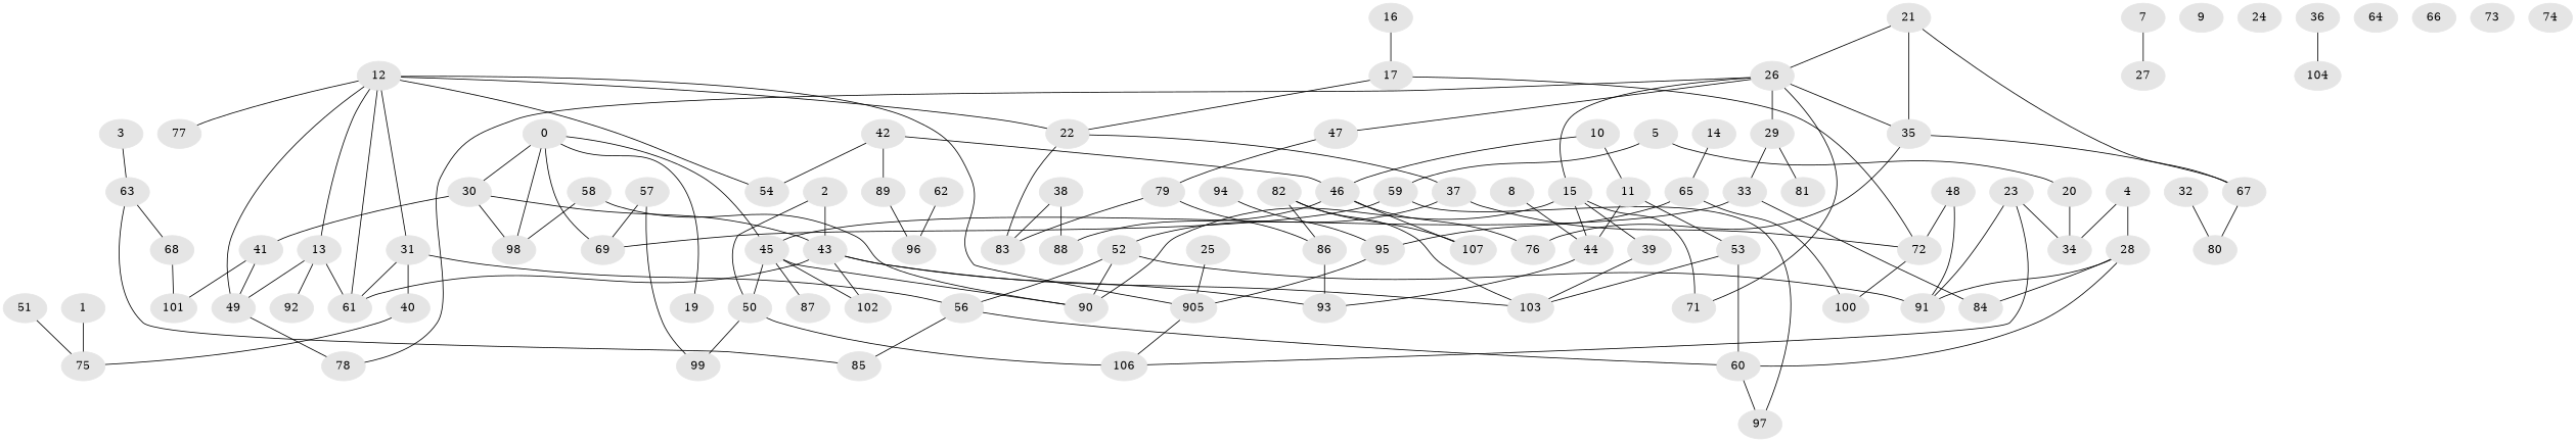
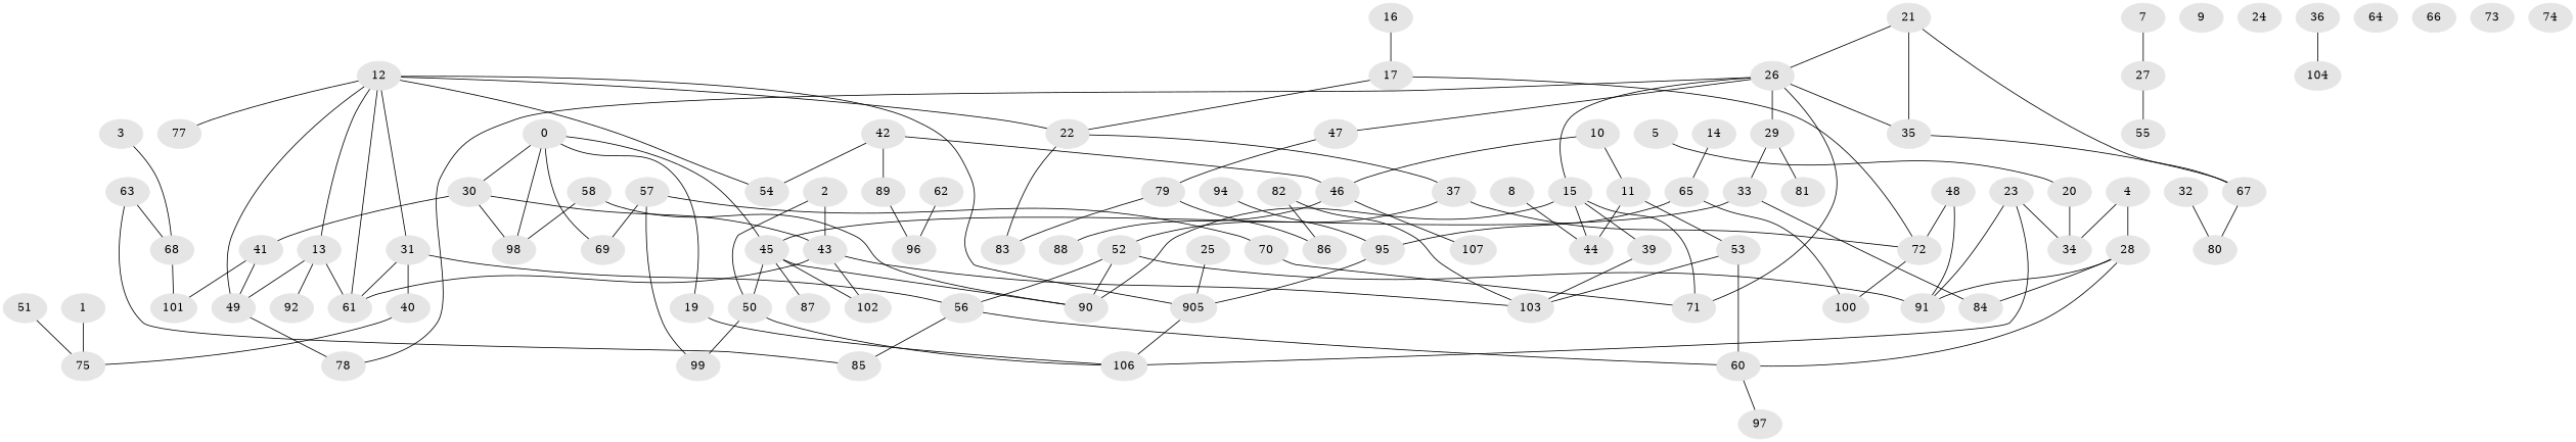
  graph {
    node [color=gray90 style=filled]
    1
    75
    2
    43
    50
    61
    103
-   93
    102
    106
    99
    3
    68
    101
    4
    28
    34
    91
    60
    84
    5
    20
-   59
    69
    97
    n26 [label=0]
    19
    30
    45
    98
    41
    90
    87
    7
    27
    17
    22
    72
+   55
    8
    44
    9
    10
    11
    46
    53
-   76
    88
    107
    12
    13
    31
    49
    54
    77
    n56 [label=905]
    92
    37
    83
    40
    56
    78
    14
    65
    95
    100
    15
    39
    71
    16
    21
    26
    35
    67
    29
    47
    80
    52
    23
    24
    25
    33
    81
    79
    85
    32
    36
    104
-   38
    42
    89
    96
    86
    48
    51
    57
+   70
    58
    62
    63
    64
    66
    73
    74
    82
    94
    1 -- 75
    2 -- 43
    2 -- 50
    43 -- 61
    43 -- 103
-   43 -- 93
    43 -- 102
    50 -- 106
    50 -- 99
-   3 -- 63
+   3 -- 68
    68 -- 101
    4 -- 28
    4 -- 34
    28 -- 91
    28 -- 60
    28 -- 84
    60 -- 97
    5 -- 20
-   5 -- 59
    20 -- 34
-   59 -- 69
-   59 -- 97
    n26 -- 69
    n26 -- 19
    n26 -- 30
    n26 -- 45
    n26 -- 98
+   19 -- 106
    30 -- 43
    30 -- 98
    30 -- 41
    45 -- 50
    45 -- 102
    45 -- 90
    45 -- 87
    41 -- 101
    41 -- 49
    7 -- 27
+   27 -- 55
    17 -- 22
    17 -- 72
    22 -- 37
    22 -- 83
    72 -- 100
    8 -- 44
-   44 -- 93
    10 -- 11
    10 -- 46
    11 -- 44
    11 -- 53
-   46 -- 76
    46 -- 88
    46 -- 107
    53 -- 103
    53 -- 60
    12 -- 61
    12 -- 22
    12 -- 13
    12 -- 31
    12 -- 49
    12 -- 54
    12 -- 77
    12 -- n56
    13 -- 61
    13 -- 49
    13 -- 92
    31 -- 61
    31 -- 40
    31 -- 56
    49 -- 78
    n56 -- 106
    37 -- 72
    37 -- 52
    40 -- 75
    56 -- 60
    56 -- 85
    14 -- 65
    65 -- 95
    65 -- 100
    95 -- n56
    15 -- 90
    15 -- 44
    15 -- 39
    15 -- 71
    39 -- 103
    16 -- 17
    21 -- 26
    21 -- 35
    21 -- 67
    26 -- 78
    26 -- 15
    26 -- 71
    26 -- 35
    26 -- 29
    26 -- 47
-   35 -- 76
    35 -- 67
    67 -- 80
    29 -- 33
    29 -- 81
    47 -- 79
    52 -- 91
    52 -- 90
    52 -- 56
    23 -- 106
    23 -- 34
    23 -- 91
    25 -- n56
    33 -- 84
    33 -- 45
    79 -- 83
    79 -- 86
    32 -- 80
    36 -- 104
-   38 -- 88
-   38 -- 83
    42 -- 46
    42 -- 54
    42 -- 89
    89 -- 96
-   86 -- 93
    48 -- 91
    48 -- 72
    51 -- 75
    57 -- 99
    57 -- 69
+   57 -- 70
+   70 -- 71
    58 -- 98
    58 -- 90
    62 -- 96
    63 -- 68
    63 -- 85
    82 -- 103
-   82 -- 107
    82 -- 86
    94 -- 95
  }
